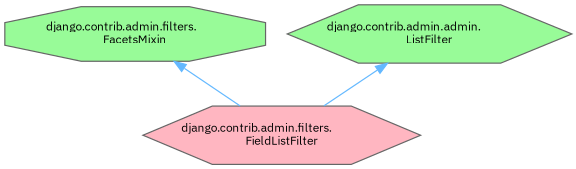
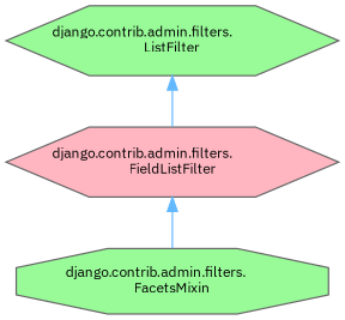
  digraph {
    fontname="IBM Plex Sans"
    node [color=gray40 fillcolor=palegreen fontname="IBM Plex Sans" fontsize=10 shape=hexagon style=filled]
    edge [color=steelblue1 dir=back fontname="IBM Plex Sans" fontsize=10 labelfontname=Helvetica labelfontsize=10 style=solid]
    n1 [fillcolor=lightpink height=0.2 label="django.contrib.admin.filters.\lFieldListFilter" width=0.4]
    n2 [height=0.2 label="django.contrib.admin.filters.\lFacetsMixin" shape=octagon width=0.4]
-   n3 [height=0.2 label="django.contrib.admin.admin.\lListFilter" width=0.4]
-   n2 -> n1
+   n3 [height=0.2 label="django.contrib.admin.filters.\lListFilter" width=0.4]
+   n1 -> n2
    n3 -> n1
  }
